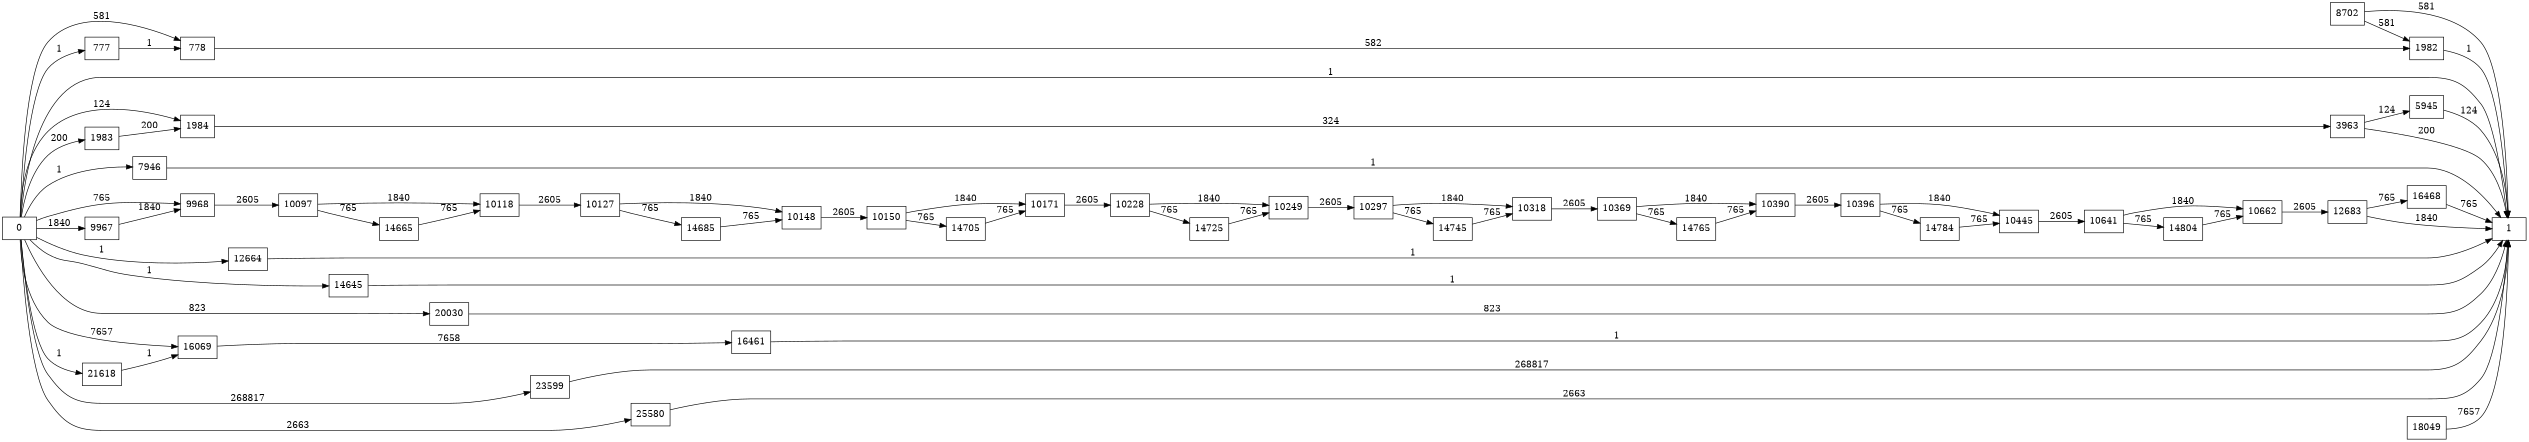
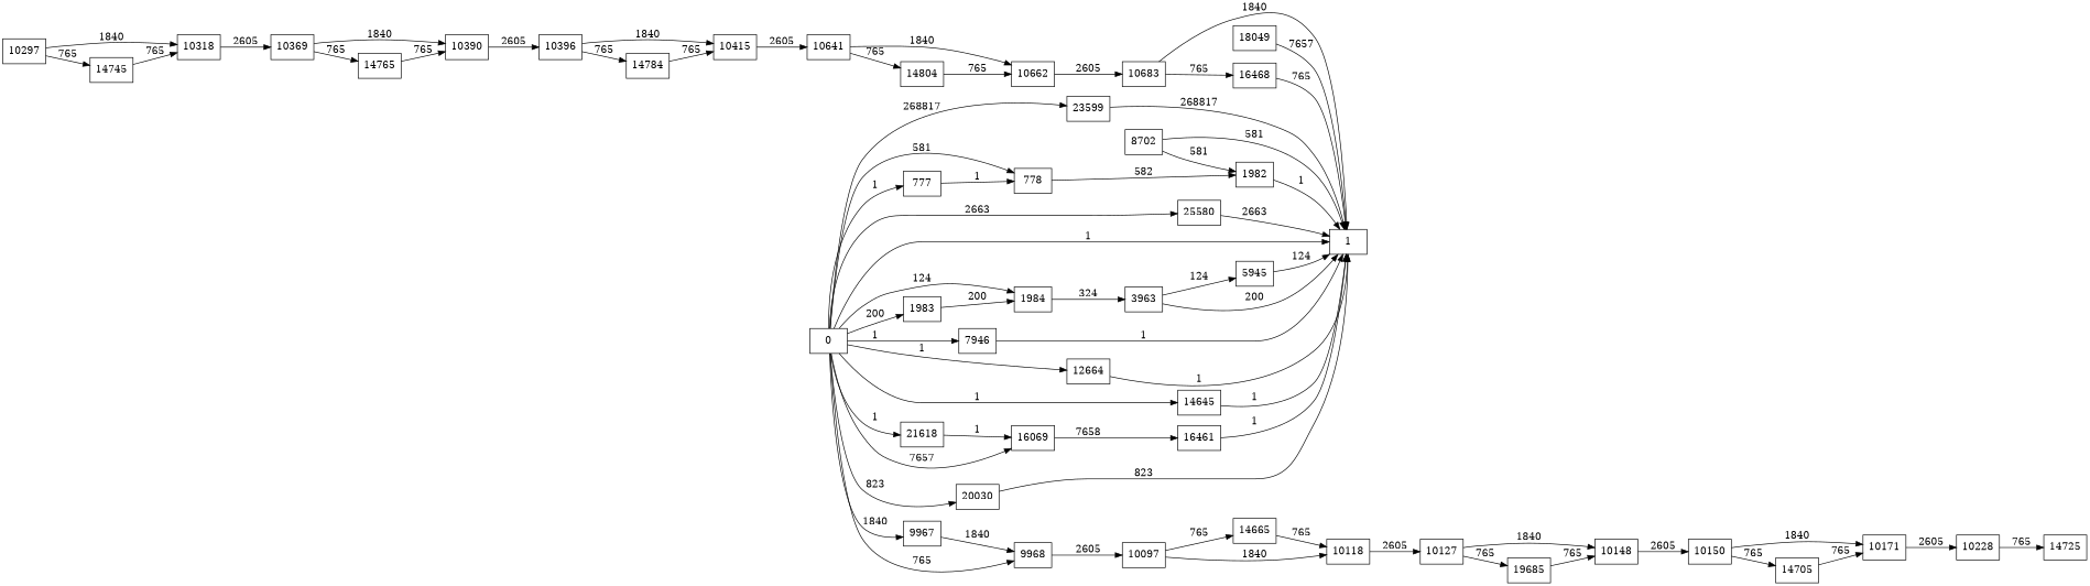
  digraph {
    rankdir=LR
    node [shape=rectangle]
    777
    778
    1982
    1
    8702
    1983
    1984
    3963
    5945
    n10 [label=7946]
    9967
    9968
    10097
    10118
    14665
    10127
    10148
-   14685
+   14685 [label=19685]
    10150
    10171
    14705
    10228
-   10249
    14725
    10297
    10318
    14745
    10369
    10390
    14765
    10396
-   10415 [label=10445]
+   10415
    14784
    10641
    10662
    14804
-   10683 [label=12683]
+   10683
    n38 [label=16468]
    12664
    14645
    16069
    16461
    18049
    20030
    21618
    23599
    25580
    0
    777 -> 778 [label=1]
    778 -> 1982 [label=582]
    1982 -> 1 [label=1]
    8702 -> 1982 [label=581]
    8702 -> 1 [label=581]
    1983 -> 1984 [label=200]
    1984 -> 3963 [label=324]
    3963 -> 1 [label=200]
    3963 -> 5945 [label=124]
    5945 -> 1 [label=124]
    n10 -> 1 [label=1]
    9967 -> 9968 [label=1840]
    9968 -> 10097 [label=2605]
    10097 -> 10118 [label=1840]
    10097 -> 14665 [label=765]
    10118 -> 10127 [label=2605]
    14665 -> 10118 [label=765]
    10127 -> 10148 [label=1840]
    10127 -> 14685 [label=765]
    10148 -> 10150 [label=2605]
    14685 -> 10148 [label=765]
    10150 -> 10171 [label=1840]
    10150 -> 14705 [label=765]
    10171 -> 10228 [label=2605]
    14705 -> 10171 [label=765]
-   10228 -> 10249 [label=1840]
    10228 -> 14725 [label=765]
-   10249 -> 10297 [label=2605]
-   14725 -> 10249 [label=765]
    10297 -> 10318 [label=1840]
    10297 -> 14745 [label=765]
    10318 -> 10369 [label=2605]
    14745 -> 10318 [label=765]
    10369 -> 10390 [label=1840]
    10369 -> 14765 [label=765]
    10390 -> 10396 [label=2605]
    14765 -> 10390 [label=765]
    10396 -> 10415 [label=1840]
    10396 -> 14784 [label=765]
    10415 -> 10641 [label=2605]
    14784 -> 10415 [label=765]
    10641 -> 10662 [label=1840]
    10641 -> 14804 [label=765]
    10662 -> 10683 [label=2605]
    14804 -> 10662 [label=765]
    10683 -> 1 [label=1840]
    10683 -> n38 [label=765]
    n38 -> 1 [label=765]
    12664 -> 1 [label=1]
    14645 -> 1 [label=1]
    16069 -> 16461 [label=7658]
    16461 -> 1 [label=1]
    18049 -> 1 [label=7657]
    20030 -> 1 [label=823]
    21618 -> 16069 [label=1]
    23599 -> 1 [label=268817]
    25580 -> 1 [label=2663]
    0 -> 777 [label=1]
    0 -> 778 [label=581]
    0 -> 1 [label=1]
    0 -> 1983 [label=200]
    0 -> 1984 [label=124]
    0 -> n10 [label=1]
    0 -> 9967 [label=1840]
    0 -> 9968 [label=765]
    0 -> 12664 [label=1]
    0 -> 14645 [label=1]
    0 -> 16069 [label=7657]
    0 -> 20030 [label=823]
    0 -> 21618 [label=1]
    0 -> 23599 [label=268817]
    0 -> 25580 [label=2663]
  }
